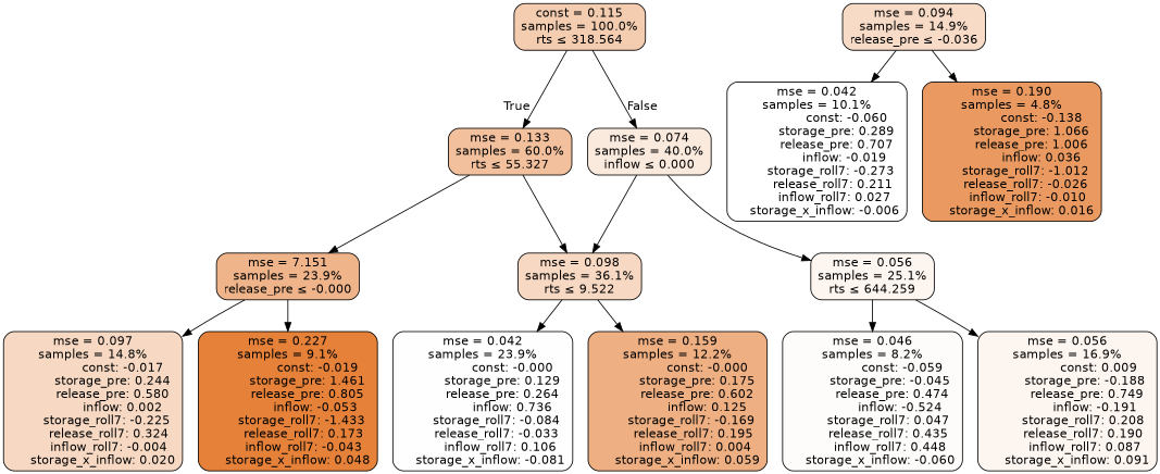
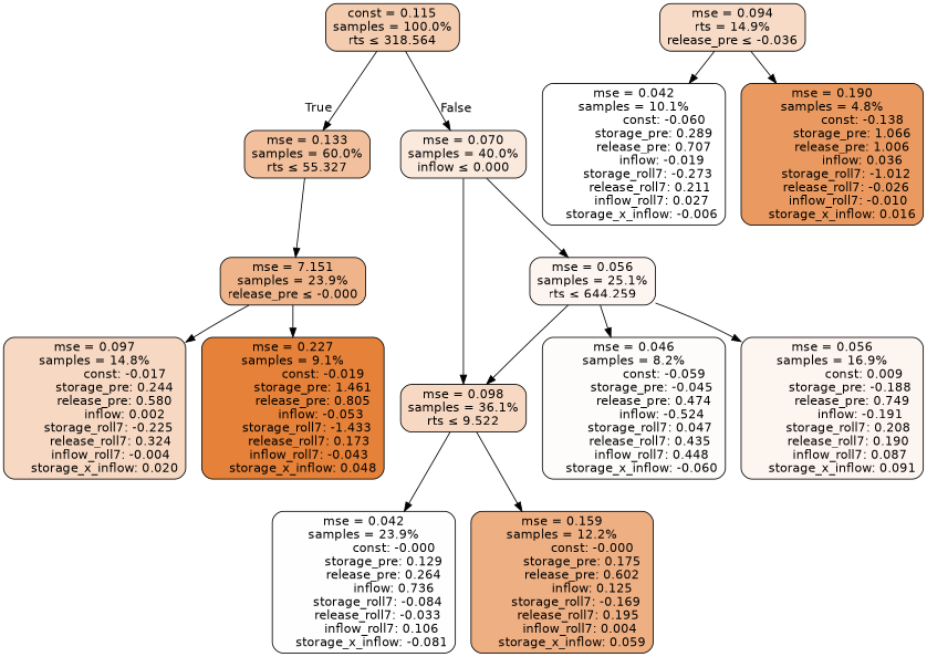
  digraph {
    node [color=black fillcolor="#fdf5f0" fontname=helvetica shape=rectangle style="filled, rounded"]
    edge [fontname=helvetica]
    n1 [fillcolor="#f4cdb1" label="const = 0.115\nsamples = 100.0%\nrts &le; 318.564"]
    n2 [fillcolor="#f2c09d" label="mse = 0.133\nsamples = 60.0%\nrts &le; 55.327"]
-   n3 [fillcolor="#fae9dd" label="mse = 0.074\nsamples = 40.0%\ninflow &le; 0.000"]
+   n3 [fillcolor="#fae9dd" label="mse = 0.070\nsamples = 40.0%\ninflow &le; 0.000"]
    n4 [fillcolor="#f7d8c2" label="mse = 0.098\nsamples = 36.1%\nrts &le; 9.522"]
    n5 [fillcolor="#efb48a" label="mse = 7.151\nsamples = 23.9%\nrelease_pre &le; -0.000"]
    n6 [label="mse = 0.056\nsamples = 25.1%\nrts &le; 644.259"]
    n7 [fillcolor="#fefefe" label="mse = 0.042\nsamples = 23.9%\n               const: -0.000\n          storage_pre: 0.129\n          release_pre: 0.264\n               inflow: 0.736\n       storage_roll7: -0.084\n       release_roll7: -0.033\n         inflow_roll7: 0.106\n    storage_x_inflow: -0.081"]
    n8 [fillcolor="#eeaf82" label="mse = 0.159\nsamples = 12.2%\n               const: -0.000\n          storage_pre: 0.175\n          release_pre: 0.602\n               inflow: 0.125\n       storage_roll7: -0.169\n        release_roll7: 0.195\n         inflow_roll7: 0.004\n     storage_x_inflow: 0.059"]
    n9 [fillcolor="#f7d9c3" label="mse = 0.097\nsamples = 14.8%\n               const: -0.017\n          storage_pre: 0.244\n          release_pre: 0.580\n               inflow: 0.002\n       storage_roll7: -0.225\n        release_roll7: 0.324\n        inflow_roll7: -0.004\n     storage_x_inflow: 0.020"]
    n10 [fillcolor="#e58139" label="mse = 0.227\nsamples = 9.1%\n               const: -0.019\n          storage_pre: 1.461\n          release_pre: 0.805\n              inflow: -0.053\n       storage_roll7: -1.433\n        release_roll7: 0.173\n        inflow_roll7: -0.043\n     storage_x_inflow: 0.048"]
    n11 [fillcolor="#fefcfa" label="mse = 0.046\nsamples = 8.2%\n               const: -0.059\n         storage_pre: -0.045\n          release_pre: 0.474\n              inflow: -0.524\n        storage_roll7: 0.047\n        release_roll7: 0.435\n         inflow_roll7: 0.448\n    storage_x_inflow: -0.060"]
    n12 [label="mse = 0.056\nsamples = 16.9%\n                const: 0.009\n         storage_pre: -0.188\n          release_pre: 0.749\n              inflow: -0.191\n        storage_roll7: 0.208\n        release_roll7: 0.190\n         inflow_roll7: 0.087\n     storage_x_inflow: 0.091"]
-   n13 [fillcolor="#f7dbc7" label="mse = 0.094\nsamples = 14.9%\nrelease_pre &le; -0.036"]
+   n13 [fillcolor="#f7dbc7" label="mse = 0.094\nrts = 14.9%\nrelease_pre &le; -0.036"]
    n14 [fillcolor="#ffffff" label="mse = 0.042\nsamples = 10.1%\n               const: -0.060\n          storage_pre: 0.289\n          release_pre: 0.707\n              inflow: -0.019\n       storage_roll7: -0.273\n        release_roll7: 0.211\n         inflow_roll7: 0.027\n    storage_x_inflow: -0.006"]
    n15 [fillcolor="#ea9a60" label="mse = 0.190\nsamples = 4.8%\n               const: -0.138\n          storage_pre: 1.066\n          release_pre: 1.006\n               inflow: 0.036\n       storage_roll7: -1.012\n       release_roll7: -0.026\n        inflow_roll7: -0.010\n     storage_x_inflow: 0.016"]
    n1 -> n2 [headlabel=True labelangle=45 labeldistance=2.5]
    n1 -> n3 [headlabel=False labelangle=-45 labeldistance=2.5]
-   n2 -> n4
+   n6 -> n4
    n2 -> n5
    n3 -> n4
    n3 -> n6
    n4 -> n7
    n4 -> n8
    n5 -> n9
    n5 -> n10
    n6 -> n11
    n6 -> n12
    n13 -> n14
    n13 -> n15
  }
